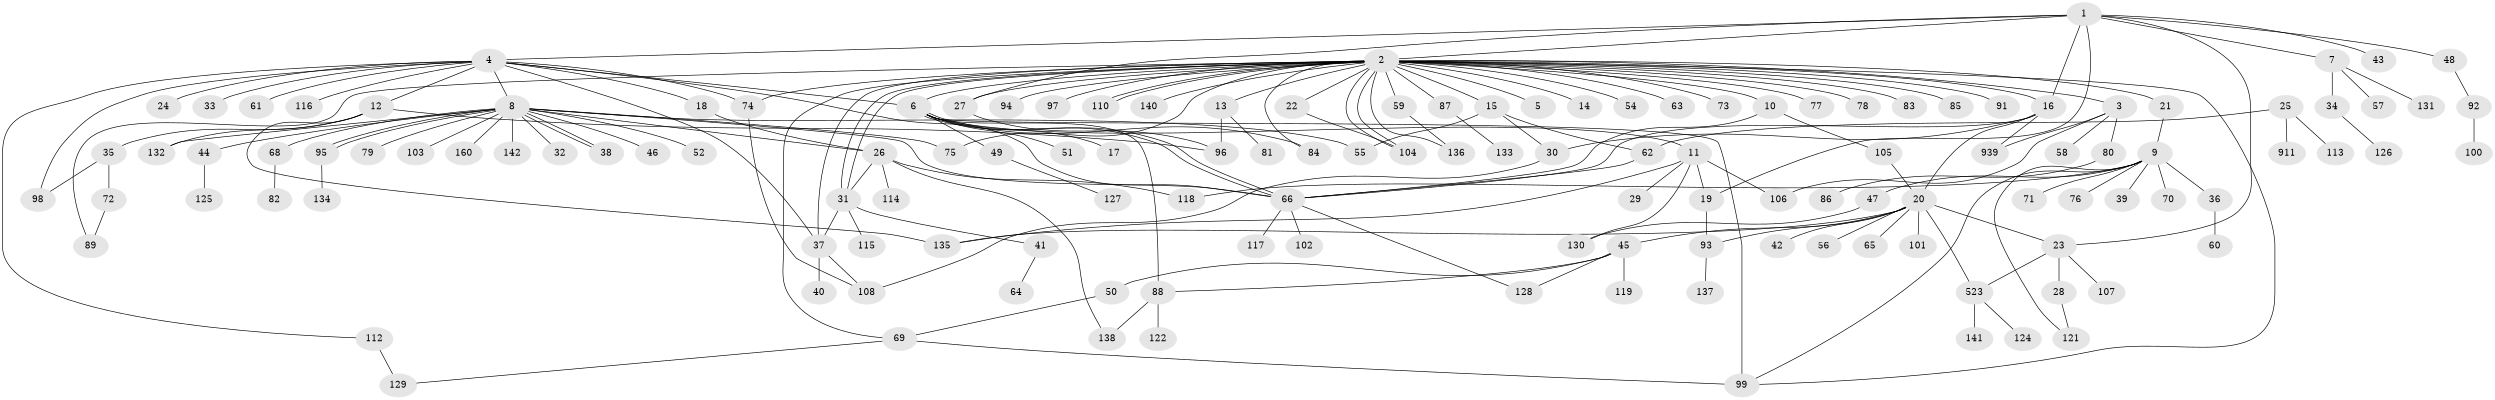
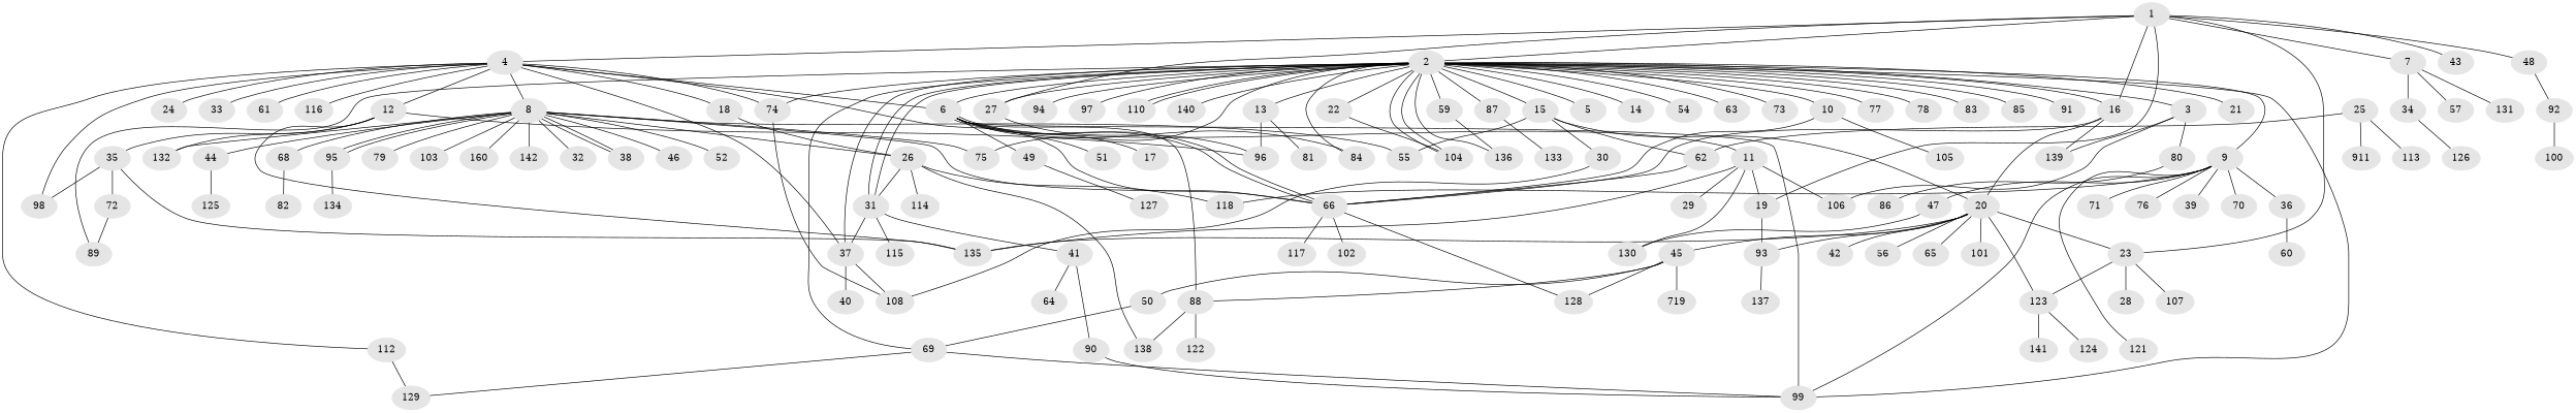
  graph {
    node [color=gray90 style=filled]
    1
    2
    4
    7
    16
    19
    23
    27
    43
    48
    3
    5
    6
    9
    10
    13
    14
    15
    21
    22
    31
    37
    54
    59
    63
    69
    73
    74
    75
    77
    78
    83
    84
    85
    87
    89
    91
    94
    97
    99
    104
    110
    136
    140
    8
    12
    18
    24
    33
    61
    66
    98
    112
    116
    34
    57
    131
-   139 [label=939]
+   139
    20
    30
    93
-   123 [label=523]
+   123
    28
    107
    96
    92
-   58
    80
    106
    11
    17
    49
    51
    88
    36
    39
    47
    70
    71
    76
    118
    121
    105
    81
    55
    62
    25
    n88 [label=911]
    113
    41
    115
    108
    40
    129
    133
    86
    26
    32
    38
    44
    46
    52
    68
    79
    95
    103
    n107 [label=160]
    132
    142
    135
    35
    128
    102
    117
    29
    130
    127
    138
    122
    126
    114
    125
    82
    134
    60
    72
    42
    45
    56
    65
    101
    137
    50
-   119
+   119 [label=719]
    124
    141
    64
+   90
    100
    1 -- 2
    1 -- 4
    1 -- 7
    1 -- 16
    1 -- 19
    1 -- 23
    1 -- 27
    1 -- 43
    1 -- 48
    2 -- 16
    2 -- 27
    2 -- 3
    2 -- 5
    2 -- 6
-   21 -- 9
+   2 -- 9
    2 -- 10
    2 -- 13
    2 -- 14
    2 -- 15
    2 -- 21
    2 -- 22
    2 -- 31
    2 -- 31
    2 -- 37
    2 -- 54
    2 -- 59
    2 -- 63
    2 -- 69
    2 -- 73
    2 -- 74
    2 -- 75
    2 -- 77
    2 -- 78
    2 -- 83
    2 -- 84
    2 -- 85
    2 -- 87
    2 -- 89
    2 -- 91
    2 -- 94
    2 -- 97
    2 -- 99
    2 -- 104
    2 -- 104
    2 -- 110
    2 -- 110
    2 -- 136
    2 -- 140
    4 -- 6
    4 -- 37
    4 -- 74
    4 -- 8
    4 -- 12
    4 -- 18
    4 -- 24
    4 -- 33
    4 -- 61
    4 -- 66
    4 -- 98
    4 -- 112
    4 -- 116
    7 -- 34
    7 -- 57
    7 -- 131
    16 -- 66
    16 -- 139
    16 -- 20
-   16 -- 30
    19 -- 93
    23 -- 123
    23 -- 28
    23 -- 107
    27 -- 96
    48 -- 92
    3 -- 139
-   3 -- 58
    3 -- 80
    3 -- 106
    6 -- 84
    6 -- 99
    6 -- 66
    6 -- 66
    6 -- 11
    6 -- 17
    6 -- 49
    6 -- 51
    6 -- 88
    9 -- 99
    9 -- 36
    9 -- 39
    9 -- 47
    9 -- 70
    9 -- 71
    9 -- 76
    9 -- 118
    9 -- 121
    10 -- 66
    10 -- 105
    13 -- 96
    13 -- 81
-   105 -- 20
+   15 -- 20
    15 -- 30
    15 -- 55
    15 -- 62
    22 -- 104
    31 -- 37
    31 -- 41
    31 -- 115
    37 -- 108
    37 -- 40
    59 -- 136
    69 -- 99
    69 -- 129
    74 -- 108
    87 -- 133
    8 -- 75
    8 -- 66
    8 -- 55
    8 -- 26
    8 -- 32
    8 -- 38
    8 -- 38
    8 -- 44
    8 -- 46
    8 -- 52
    8 -- 68
    8 -- 79
    8 -- 95
    8 -- 95
    8 -- 103
    8 -- n107
    8 -- 132
    8 -- 142
    12 -- 96
    12 -- 132
    12 -- 135
    12 -- 35
    18 -- 26
    66 -- 128
    66 -- 102
    66 -- 117
    112 -- 129
    34 -- 126
    20 -- 23
    20 -- 93
    20 -- 123
    20 -- 135
    20 -- 42
    20 -- 45
    20 -- 56
    20 -- 65
    20 -- 101
    30 -- 108
    93 -- 137
    123 -- 124
    123 -- 141
-   28 -- 121
    92 -- 100
    80 -- 86
    11 -- 19
    11 -- 106
    11 -- 135
    11 -- 29
    11 -- 130
    49 -- 127
    88 -- 138
    88 -- 122
    36 -- 60
    47 -- 130
    62 -- 66
    25 -- 62
    25 -- n88
    25 -- 113
    41 -- 64
+   41 -- 90
    26 -- 31
    26 -- 118
    26 -- 138
    26 -- 114
    44 -- 125
    68 -- 82
    95 -- 134
    35 -- 98
+   35 -- 135
    35 -- 72
    72 -- 89
    45 -- 88
    45 -- 128
    45 -- 50
    45 -- 119
    50 -- 69
+   90 -- 99
  }
